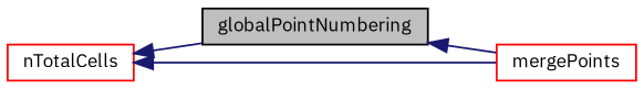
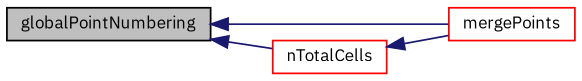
  digraph {
    fontname="IBM Plex Sans"
    rankdir=LR
    node [color=red fontname="IBM Plex Sans" fontsize=10 shape=record]
    edge [color=midnightblue dir=back fontname="IBM Plex Sans" fontsize=10 labelfontname=Helvetica labelfontsize=10 style=solid]
    n1 [color=black fillcolor=grey75 fontcolor=black height=0.2 label=globalPointNumbering style=filled width=0.4]
    n2 [height=0.2 label=mergePoints width=0.4]
    n3 [height=0.2 label=nTotalCells width=0.4]
    n1 -> n2
-   n3 -> n1
+   n1 -> n3
    n3 -> n2
  }
